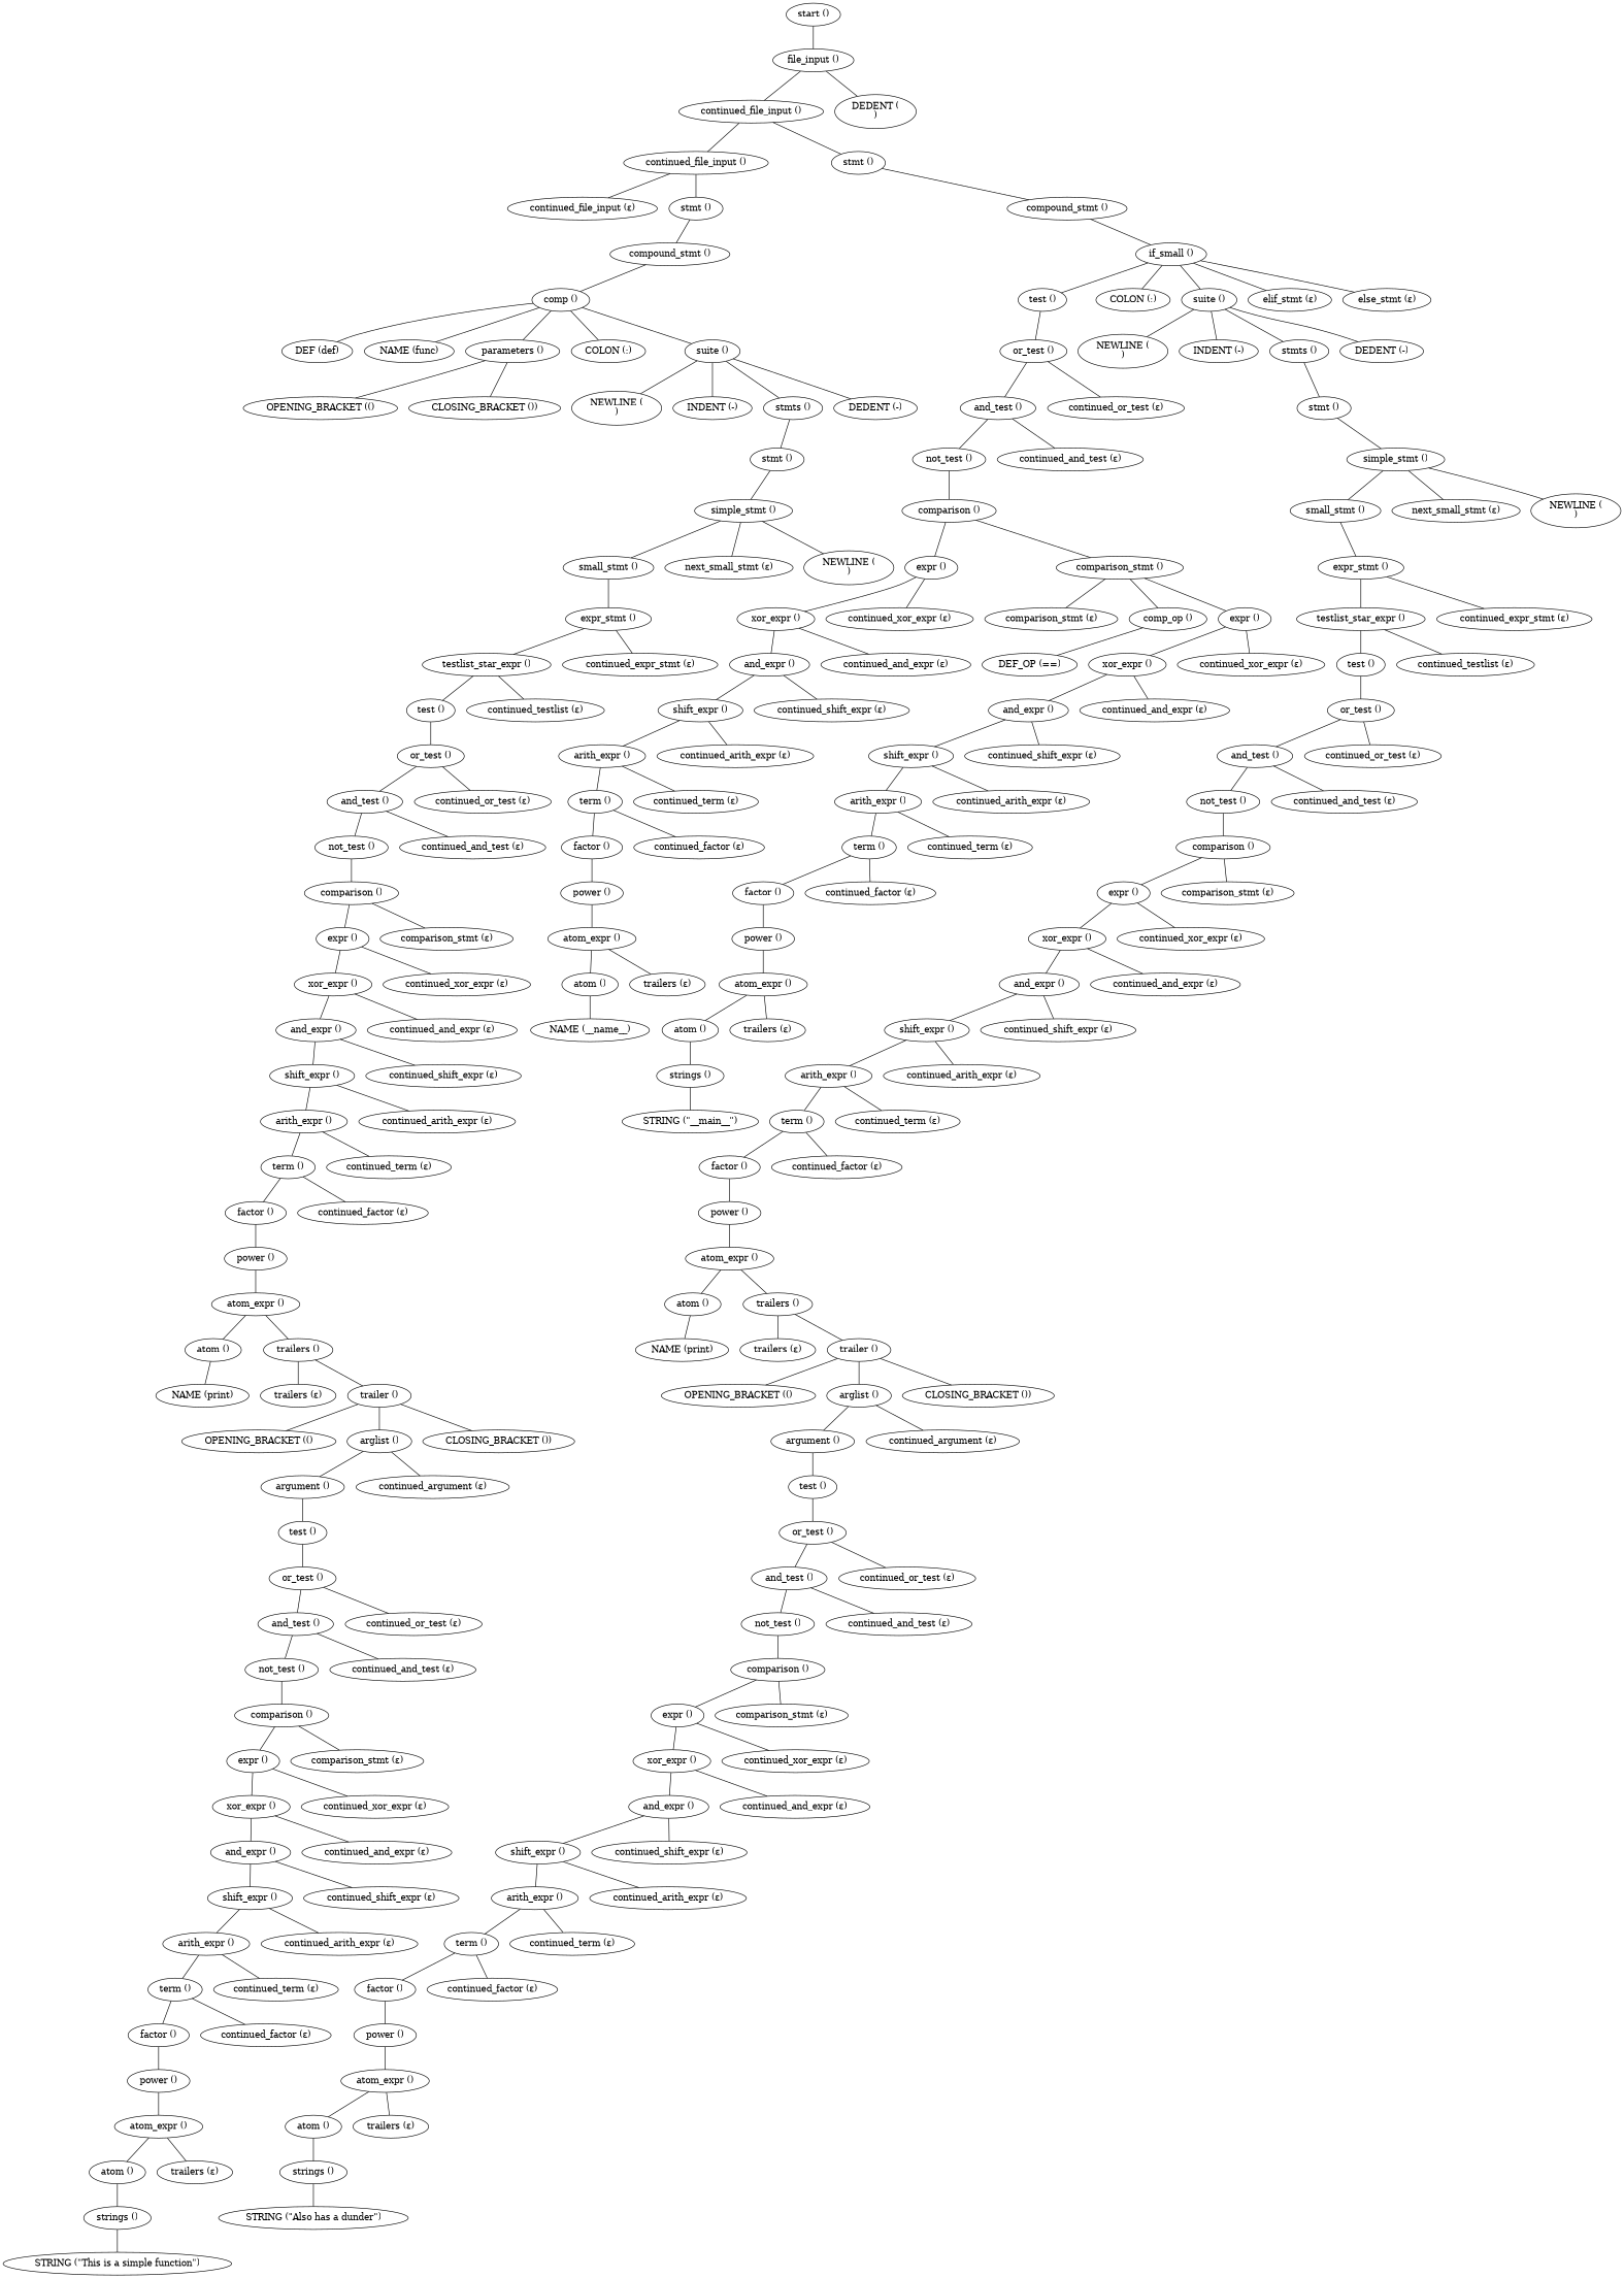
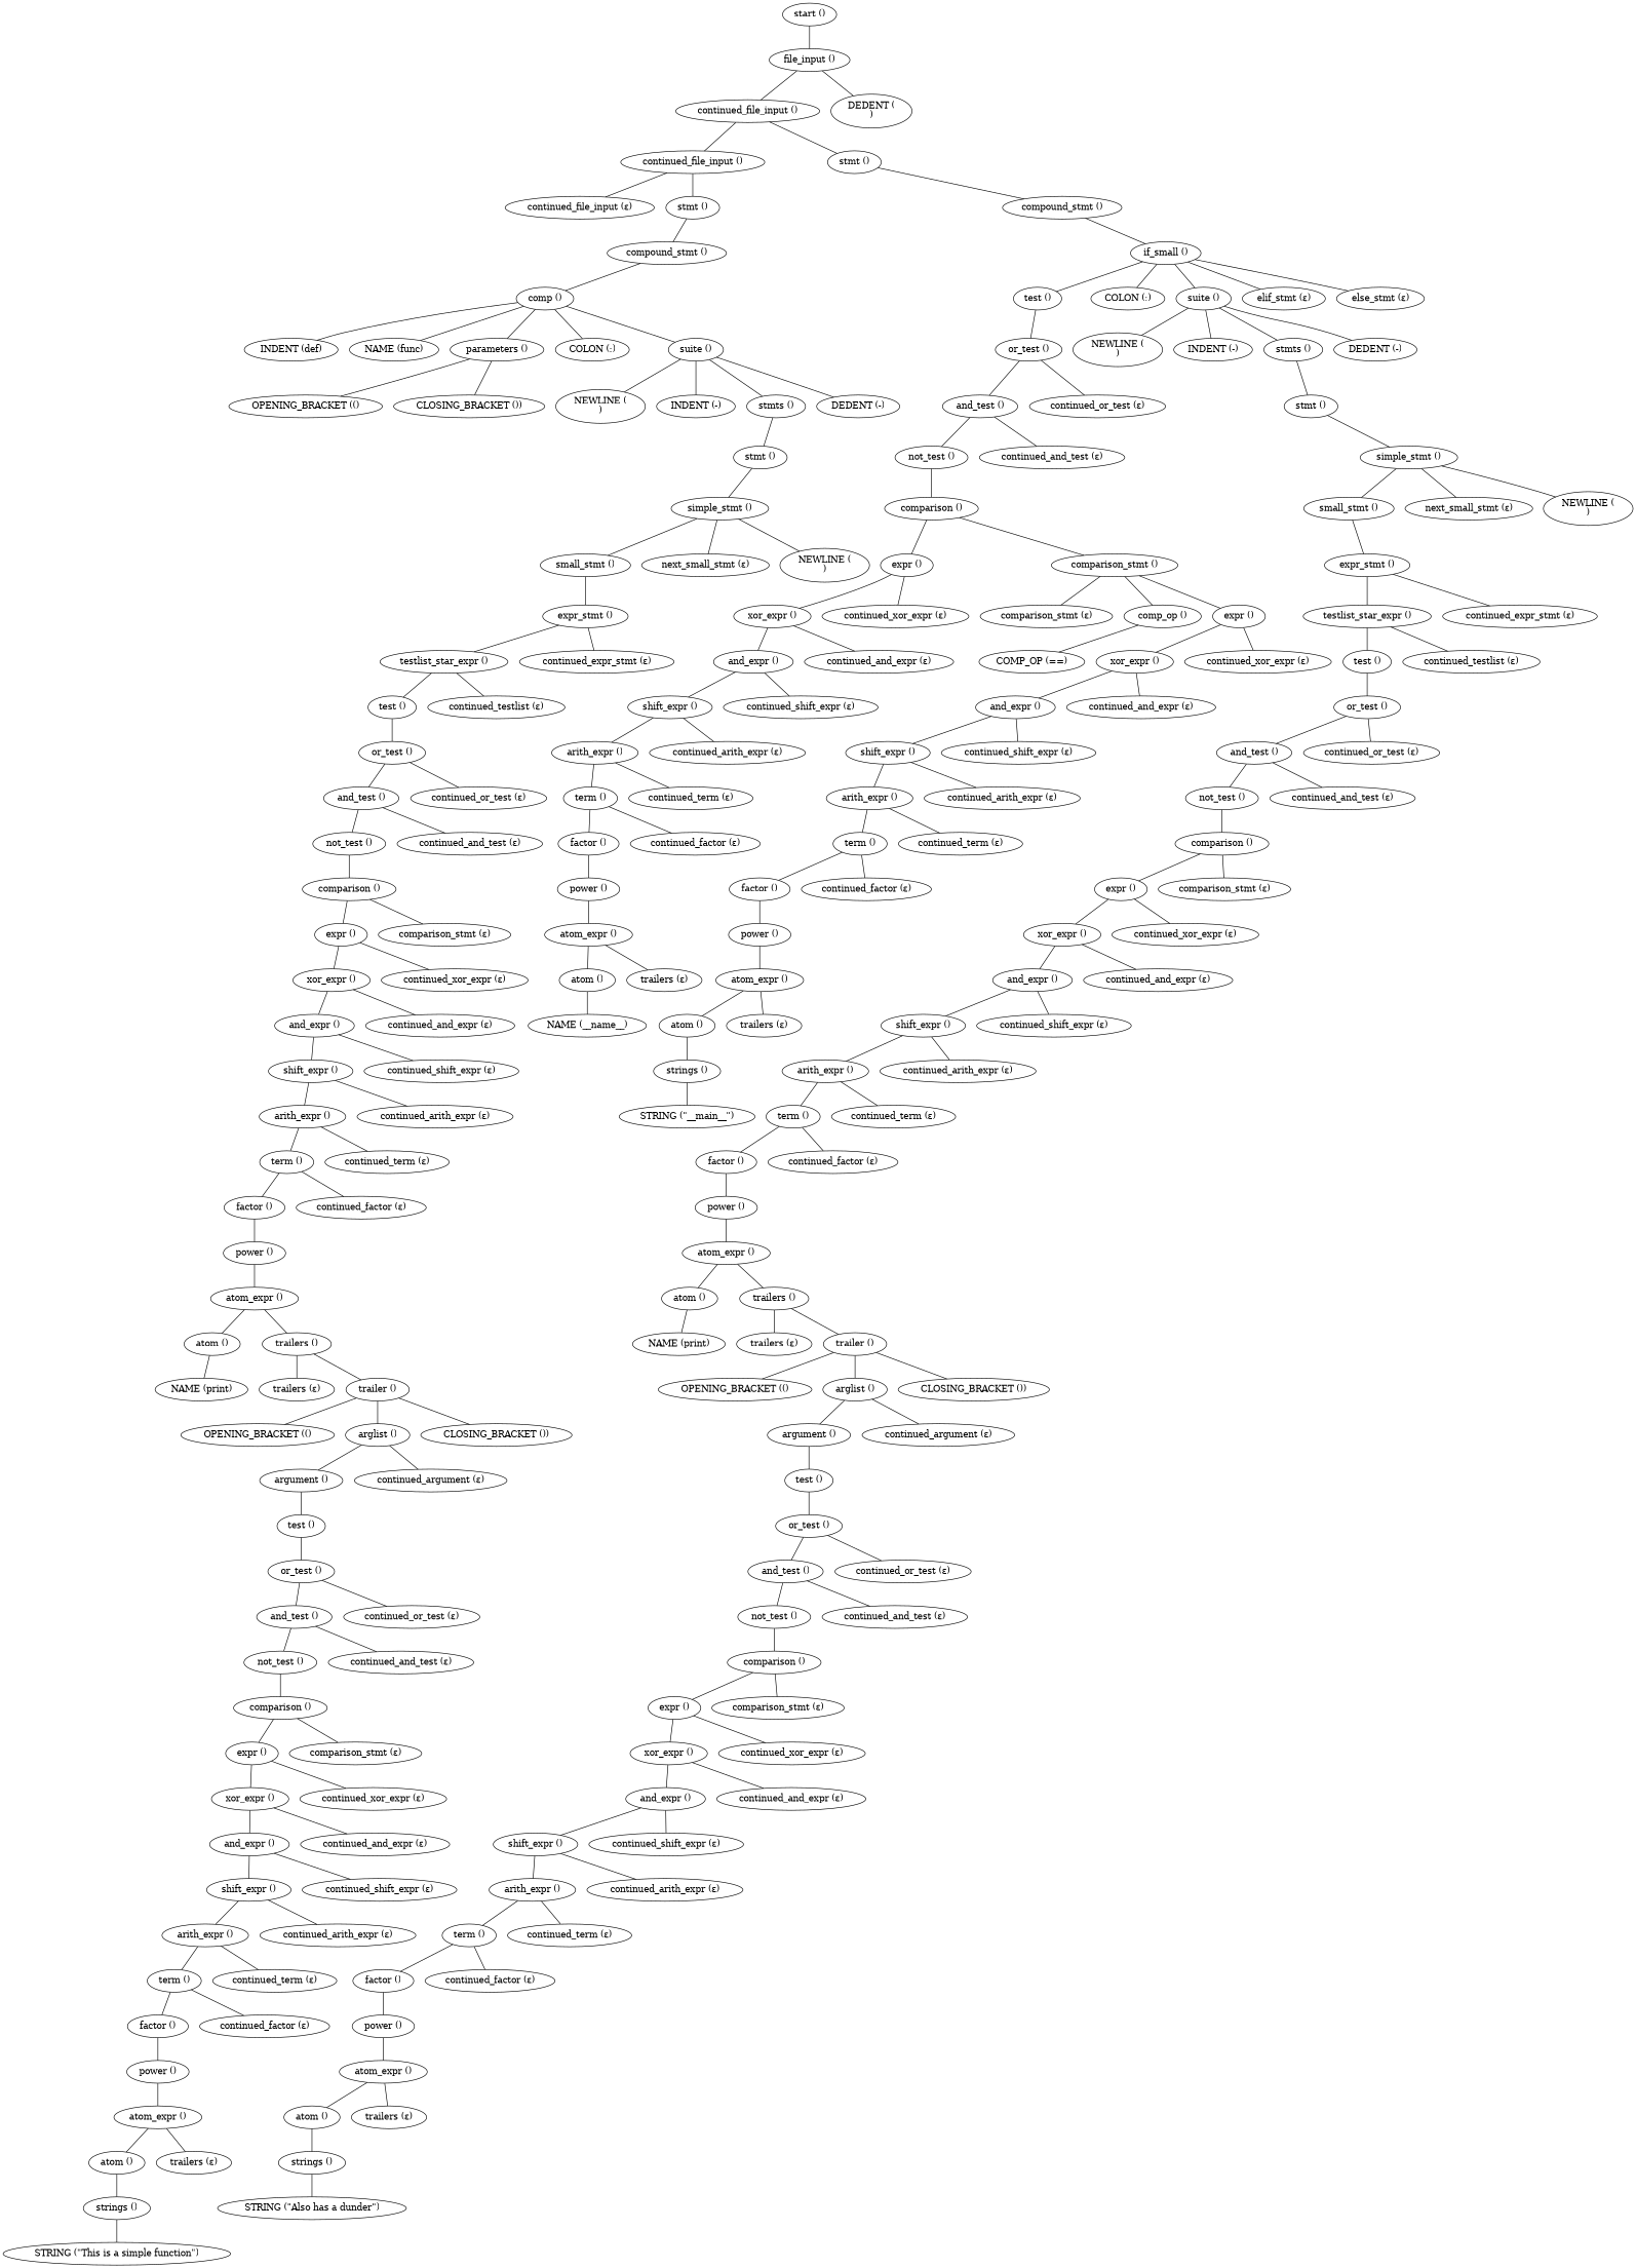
  graph {
    n1 [label="start ()"]
    n2 [label="file_input ()"]
    n3 [label="continued_file_input ()"]
    n4 [label="DEDENT (\n)"]
    n5 [label="continued_file_input ()"]
    n6 [label="stmt ()"]
    n7 [label="continued_file_input (ε)"]
    n8 [label="stmt ()"]
    n9 [label="compound_stmt ()"]
    n10 [label="compound_stmt ()"]
    n11 [label="comp ()"]
-   n12 [label="DEF (def)"]
+   n12 [label="INDENT (def)"]
    n13 [label="NAME (func)"]
    n14 [label="parameters ()"]
    n15 [label="COLON (:)"]
    n16 [label="suite ()"]
    n17 [label="OPENING_BRACKET (()"]
    n18 [label="CLOSING_BRACKET ())"]
    n19 [label="NEWLINE (\n)"]
    n20 [label="INDENT (-)"]
    n21 [label="stmts ()"]
    n22 [label="DEDENT (-)"]
    n23 [label="stmt ()"]
    n24 [label="simple_stmt ()"]
    n25 [label="small_stmt ()"]
    n26 [label="next_small_stmt (ε)"]
    n27 [label="NEWLINE (\n)"]
    n28 [label="expr_stmt ()"]
    n29 [label="testlist_star_expr ()"]
    n30 [label="continued_expr_stmt (ε)"]
    n31 [label="test ()"]
    n32 [label="continued_testlist (ε)"]
    n33 [label="or_test ()"]
    n34 [label="and_test ()"]
    n35 [label="continued_or_test (ε)"]
    n36 [label="not_test ()"]
    n37 [label="continued_and_test (ε)"]
    n38 [label="comparison ()"]
    n39 [label="expr ()"]
    n40 [label="comparison_stmt (ε)"]
    n41 [label="xor_expr ()"]
    n42 [label="continued_xor_expr (ε)"]
    n43 [label="and_expr ()"]
    n44 [label="continued_and_expr (ε)"]
    n45 [label="shift_expr ()"]
    n46 [label="continued_shift_expr (ε)"]
    n47 [label="arith_expr ()"]
    n48 [label="continued_arith_expr (ε)"]
    n49 [label="term ()"]
    n50 [label="continued_term (ε)"]
    n51 [label="factor ()"]
    n52 [label="continued_factor (ε)"]
    n53 [label="power ()"]
    n54 [label="atom_expr ()"]
    n55 [label="atom ()"]
    n56 [label="trailers ()"]
    n57 [label="NAME (print)"]
    n58 [label="trailers (ε)"]
    n59 [label="trailer ()"]
    n60 [label="OPENING_BRACKET (()"]
    n61 [label="arglist ()"]
    n62 [label="CLOSING_BRACKET ())"]
    n63 [label="argument ()"]
    n64 [label="continued_argument (ε)"]
    n65 [label="test ()"]
    n66 [label="or_test ()"]
    n67 [label="and_test ()"]
    n68 [label="continued_or_test (ε)"]
    n69 [label="not_test ()"]
    n70 [label="continued_and_test (ε)"]
    n71 [label="comparison ()"]
    n72 [label="expr ()"]
    n73 [label="comparison_stmt (ε)"]
    n74 [label="xor_expr ()"]
    n75 [label="continued_xor_expr (ε)"]
    n76 [label="and_expr ()"]
    n77 [label="continued_and_expr (ε)"]
    n78 [label="shift_expr ()"]
    n79 [label="continued_shift_expr (ε)"]
    n80 [label="arith_expr ()"]
    n81 [label="continued_arith_expr (ε)"]
    n82 [label="term ()"]
    n83 [label="continued_term (ε)"]
    n84 [label="factor ()"]
    n85 [label="continued_factor (ε)"]
    n86 [label="power ()"]
    n87 [label="atom_expr ()"]
    n88 [label="atom ()"]
    n89 [label="trailers (ε)"]
    n90 [label="strings ()"]
    n91 [label="STRING (&quot;This is a simple function&quot;)"]
    n92 [label="if_small ()"]
    n93 [label="test ()"]
    n94 [label="COLON (:)"]
    n95 [label="suite ()"]
    n96 [label="elif_stmt (ε)"]
    n97 [label="else_stmt (ε)"]
    n98 [label="or_test ()"]
    n99 [label="NEWLINE (\n)"]
    n100 [label="INDENT (-)"]
    n101 [label="stmts ()"]
    n102 [label="DEDENT (-)"]
    n103 [label="and_test ()"]
    n104 [label="continued_or_test (ε)"]
    n105 [label="not_test ()"]
    n106 [label="continued_and_test (ε)"]
    n107 [label="comparison ()"]
    n108 [label="expr ()"]
    n109 [label="comparison_stmt ()"]
    n110 [label="xor_expr ()"]
    n111 [label="continued_xor_expr (ε)"]
    n112 [label="comparison_stmt (ε)"]
    n113 [label="comp_op ()"]
    n114 [label="expr ()"]
    n115 [label="and_expr ()"]
    n116 [label="continued_and_expr (ε)"]
    n117 [label="shift_expr ()"]
    n118 [label="continued_shift_expr (ε)"]
    n119 [label="arith_expr ()"]
    n120 [label="continued_arith_expr (ε)"]
    n121 [label="term ()"]
    n122 [label="continued_term (ε)"]
    n123 [label="factor ()"]
    n124 [label="continued_factor (ε)"]
    n125 [label="power ()"]
    n126 [label="atom_expr ()"]
    n127 [label="atom ()"]
    n128 [label="trailers (ε)"]
    n129 [label="NAME (__name__)"]
-   n130 [label="DEF_OP (==)"]
+   n130 [label="COMP_OP (==)"]
    n131 [label="xor_expr ()"]
    n132 [label="continued_xor_expr (ε)"]
    n133 [label="and_expr ()"]
    n134 [label="continued_and_expr (ε)"]
    n135 [label="shift_expr ()"]
    n136 [label="continued_shift_expr (ε)"]
    n137 [label="arith_expr ()"]
    n138 [label="continued_arith_expr (ε)"]
    n139 [label="term ()"]
    n140 [label="continued_term (ε)"]
    n141 [label="factor ()"]
    n142 [label="continued_factor (ε)"]
    n143 [label="power ()"]
    n144 [label="atom_expr ()"]
    n145 [label="atom ()"]
    n146 [label="trailers (ε)"]
    n147 [label="strings ()"]
    n148 [label="STRING (&quot;__main__&quot;)"]
    n149 [label="stmt ()"]
    n150 [label="simple_stmt ()"]
    n151 [label="small_stmt ()"]
    n152 [label="next_small_stmt (ε)"]
    n153 [label="NEWLINE (\n)"]
    n154 [label="expr_stmt ()"]
    n155 [label="testlist_star_expr ()"]
    n156 [label="continued_expr_stmt (ε)"]
    n157 [label="test ()"]
    n158 [label="continued_testlist (ε)"]
    n159 [label="or_test ()"]
    n160 [label="and_test ()"]
    n161 [label="continued_or_test (ε)"]
    n162 [label="not_test ()"]
    n163 [label="continued_and_test (ε)"]
    n164 [label="comparison ()"]
    n165 [label="expr ()"]
    n166 [label="comparison_stmt (ε)"]
    n167 [label="xor_expr ()"]
    n168 [label="continued_xor_expr (ε)"]
    n169 [label="and_expr ()"]
    n170 [label="continued_and_expr (ε)"]
    n171 [label="shift_expr ()"]
    n172 [label="continued_shift_expr (ε)"]
    n173 [label="arith_expr ()"]
    n174 [label="continued_arith_expr (ε)"]
    n175 [label="term ()"]
    n176 [label="continued_term (ε)"]
    n177 [label="factor ()"]
    n178 [label="continued_factor (ε)"]
    n179 [label="power ()"]
    n180 [label="atom_expr ()"]
    n181 [label="atom ()"]
    n182 [label="trailers ()"]
    n183 [label="NAME (print)"]
    n184 [label="trailers (ε)"]
    n185 [label="trailer ()"]
    n186 [label="OPENING_BRACKET (()"]
    n187 [label="arglist ()"]
    n188 [label="CLOSING_BRACKET ())"]
    n189 [label="argument ()"]
    n190 [label="continued_argument (ε)"]
    n191 [label="test ()"]
    n192 [label="or_test ()"]
    n193 [label="and_test ()"]
    n194 [label="continued_or_test (ε)"]
    n195 [label="not_test ()"]
    n196 [label="continued_and_test (ε)"]
    n197 [label="comparison ()"]
    n198 [label="expr ()"]
    n199 [label="comparison_stmt (ε)"]
    n200 [label="xor_expr ()"]
    n201 [label="continued_xor_expr (ε)"]
    n202 [label="and_expr ()"]
    n203 [label="continued_and_expr (ε)"]
    n204 [label="shift_expr ()"]
    n205 [label="continued_shift_expr (ε)"]
    n206 [label="arith_expr ()"]
    n207 [label="continued_arith_expr (ε)"]
    n208 [label="term ()"]
    n209 [label="continued_term (ε)"]
    n210 [label="factor ()"]
    n211 [label="continued_factor (ε)"]
    n212 [label="power ()"]
    n213 [label="atom_expr ()"]
    n214 [label="atom ()"]
    n215 [label="trailers (ε)"]
    n216 [label="strings ()"]
    n217 [label="STRING (&quot;Also has a dunder&quot;)"]
    n1 -- n2
    n2 -- n3
    n2 -- n4
    n3 -- n5
    n3 -- n6
    n5 -- n7
    n5 -- n8
    n6 -- n9
    n8 -- n10
    n9 -- n92
    n10 -- n11
    n11 -- n12
    n11 -- n13
    n11 -- n14
    n11 -- n15
    n11 -- n16
    n14 -- n17
    n14 -- n18
    n16 -- n19
    n16 -- n20
    n16 -- n21
    n16 -- n22
    n21 -- n23
    n23 -- n24
    n24 -- n25
    n24 -- n26
    n24 -- n27
    n25 -- n28
    n28 -- n29
    n28 -- n30
    n29 -- n31
    n29 -- n32
    n31 -- n33
    n33 -- n34
    n33 -- n35
    n34 -- n36
    n34 -- n37
    n36 -- n38
    n38 -- n39
    n38 -- n40
    n39 -- n41
    n39 -- n42
    n41 -- n43
    n41 -- n44
    n43 -- n45
    n43 -- n46
    n45 -- n47
    n45 -- n48
    n47 -- n49
    n47 -- n50
    n49 -- n51
    n49 -- n52
    n51 -- n53
    n53 -- n54
    n54 -- n55
    n54 -- n56
    n55 -- n57
    n56 -- n58
    n56 -- n59
    n59 -- n60
    n59 -- n61
    n59 -- n62
    n61 -- n63
    n61 -- n64
    n63 -- n65
    n65 -- n66
    n66 -- n67
    n66 -- n68
    n67 -- n69
    n67 -- n70
    n69 -- n71
    n71 -- n72
    n71 -- n73
    n72 -- n74
    n72 -- n75
    n74 -- n76
    n74 -- n77
    n76 -- n78
    n76 -- n79
    n78 -- n80
    n78 -- n81
    n80 -- n82
    n80 -- n83
    n82 -- n84
    n82 -- n85
    n84 -- n86
    n86 -- n87
    n87 -- n88
    n87 -- n89
    n88 -- n90
    n90 -- n91
    n92 -- n93
    n92 -- n94
    n92 -- n95
    n92 -- n96
    n92 -- n97
    n93 -- n98
    n95 -- n99
    n95 -- n100
    n95 -- n101
    n95 -- n102
    n98 -- n103
    n98 -- n104
    n101 -- n149
    n103 -- n105
    n103 -- n106
    n105 -- n107
    n107 -- n108
    n107 -- n109
    n108 -- n110
    n108 -- n111
    n109 -- n112
    n109 -- n113
    n109 -- n114
    n110 -- n115
    n110 -- n116
    n113 -- n130
    n114 -- n131
    n114 -- n132
    n115 -- n117
    n115 -- n118
    n117 -- n119
    n117 -- n120
    n119 -- n121
    n119 -- n122
    n121 -- n123
    n121 -- n124
    n123 -- n125
    n125 -- n126
    n126 -- n127
    n126 -- n128
    n127 -- n129
    n131 -- n133
    n131 -- n134
    n133 -- n135
    n133 -- n136
    n135 -- n137
    n135 -- n138
    n137 -- n139
    n137 -- n140
    n139 -- n141
    n139 -- n142
    n141 -- n143
    n143 -- n144
    n144 -- n145
    n144 -- n146
    n145 -- n147
    n147 -- n148
    n149 -- n150
    n150 -- n151
    n150 -- n152
    n150 -- n153
    n151 -- n154
    n154 -- n155
    n154 -- n156
    n155 -- n157
    n155 -- n158
    n157 -- n159
    n159 -- n160
    n159 -- n161
    n160 -- n162
    n160 -- n163
    n162 -- n164
    n164 -- n165
    n164 -- n166
    n165 -- n167
    n165 -- n168
    n167 -- n169
    n167 -- n170
    n169 -- n171
    n169 -- n172
    n171 -- n173
    n171 -- n174
    n173 -- n175
    n173 -- n176
    n175 -- n177
    n175 -- n178
    n177 -- n179
    n179 -- n180
    n180 -- n181
    n180 -- n182
    n181 -- n183
    n182 -- n184
    n182 -- n185
    n185 -- n186
    n185 -- n187
    n185 -- n188
    n187 -- n189
    n187 -- n190
    n189 -- n191
    n191 -- n192
    n192 -- n193
    n192 -- n194
    n193 -- n195
    n193 -- n196
    n195 -- n197
    n197 -- n198
    n197 -- n199
    n198 -- n200
    n198 -- n201
    n200 -- n202
    n200 -- n203
    n202 -- n204
    n202 -- n205
    n204 -- n206
    n204 -- n207
    n206 -- n208
    n206 -- n209
    n208 -- n210
    n208 -- n211
    n210 -- n212
    n212 -- n213
    n213 -- n214
    n213 -- n215
    n214 -- n216
    n216 -- n217
  }
